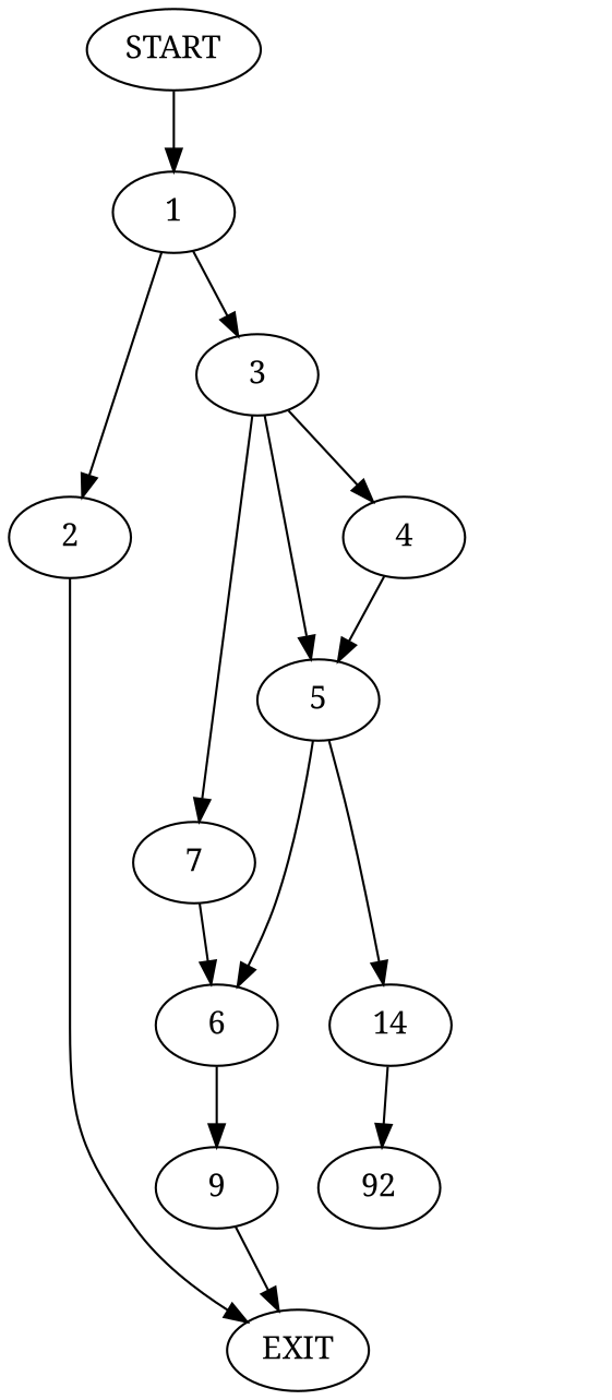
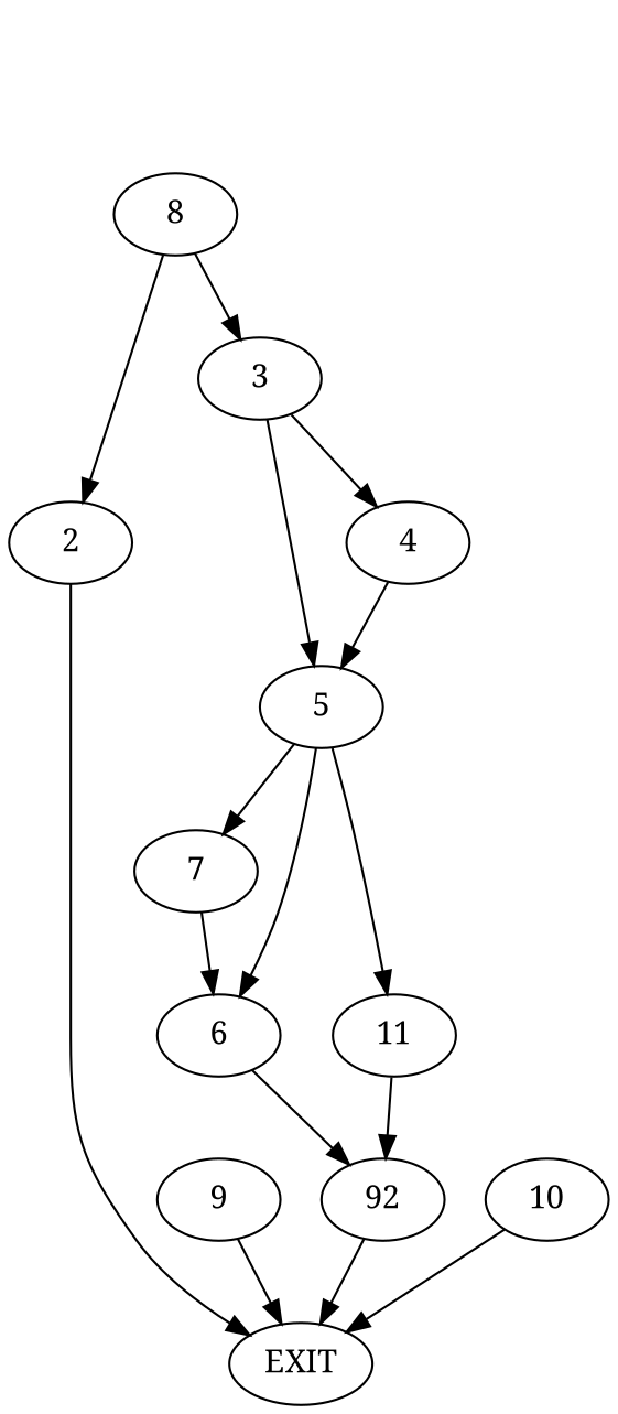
  digraph {
    fontname="Noto Serif"
    node [fontname="Noto Serif"]
    edge [fontname="Noto Serif"]
-   n1 [label=START]
-   1
+   1 [label=8]
    2
    3
    n5 [label=EXIT]
    4
    5
    6
    7
-   11 [label=14]
+   11
    n11 [label=92]
    9
-   n1 -> 1
+   10
    1 -> 2
    1 -> 3
    2 -> n5
    3 -> 4
    3 -> 5
    4 -> 5
    5 -> 6
-   3 -> 7
+   5 -> 7
    5 -> 11
-   6 -> 9
+   6 -> n11
    7 -> 6
    11 -> n11
+   n11 -> n5
    9 -> n5
+   10 -> n5
  }
